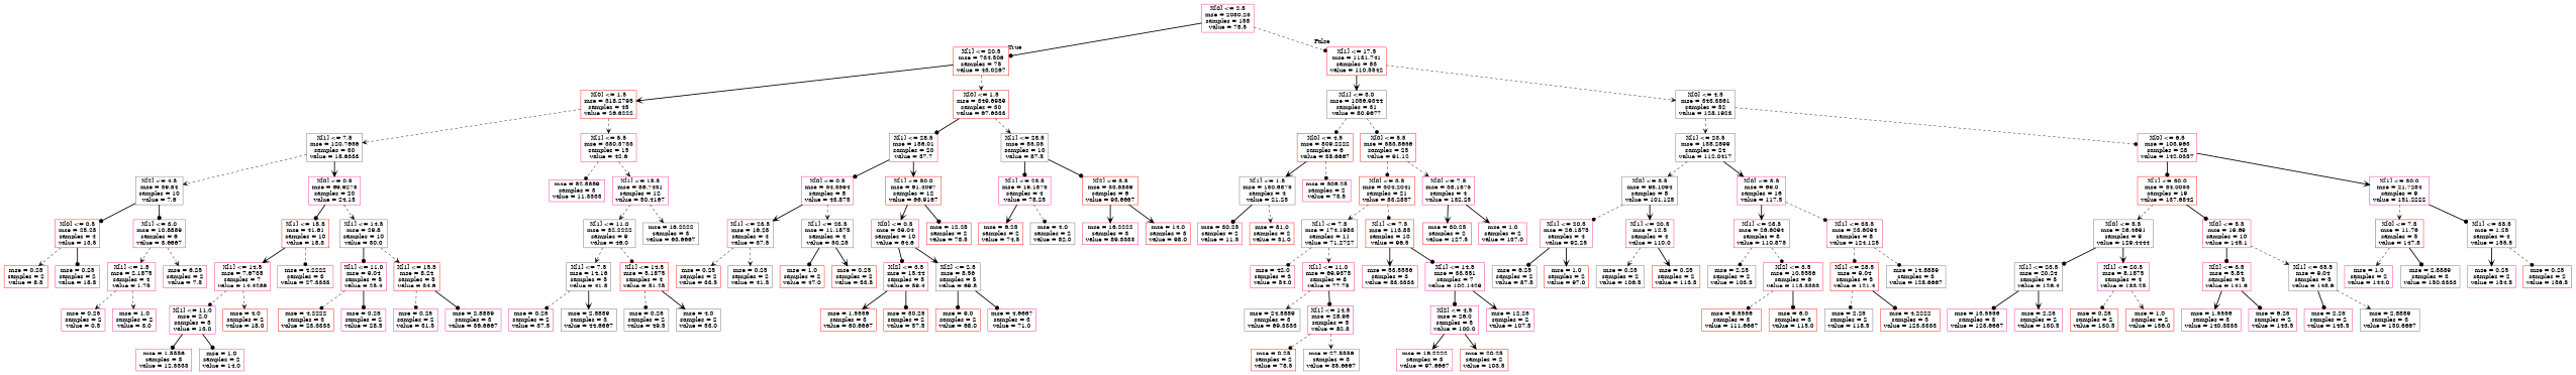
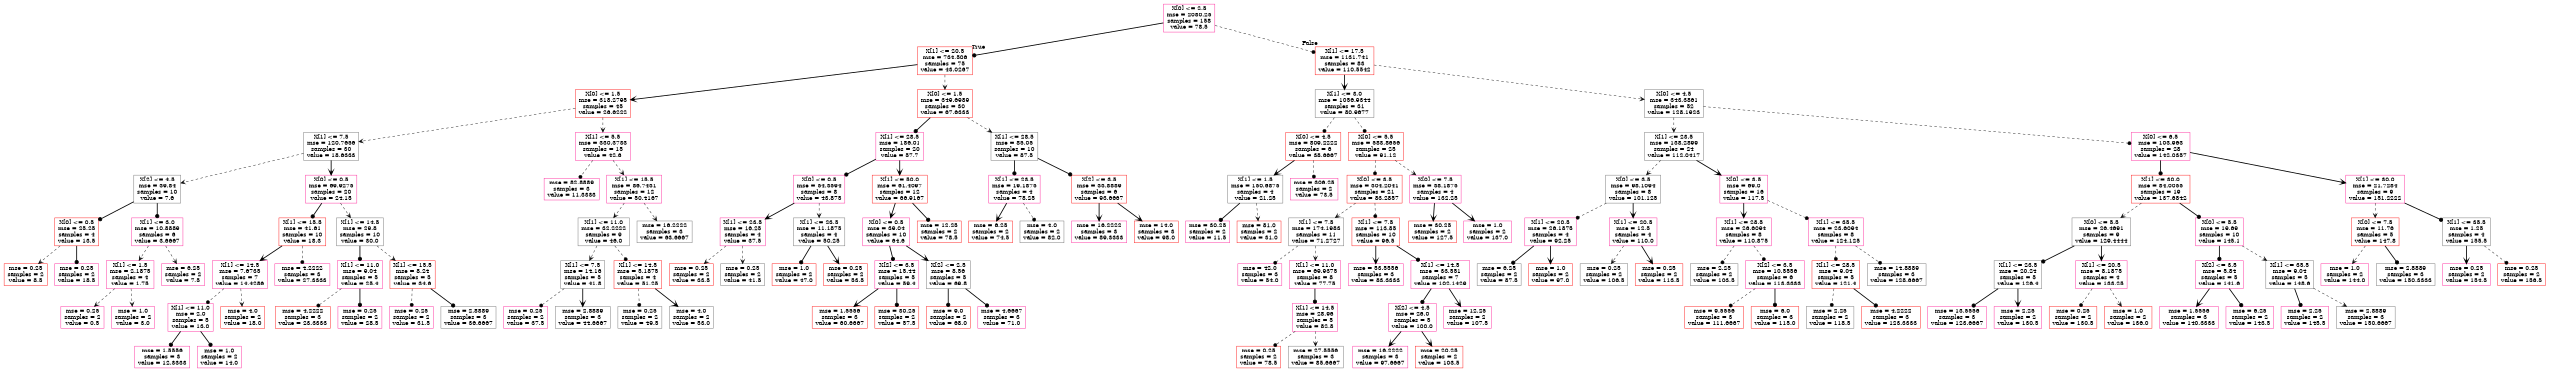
  digraph {
    node [color=deeppink shape=box]
    edge [arrowhead=vee style=bold]
    n1 [label="X[0] <= 2.5\nmse = 2080.25\nsamples = 158\nvalue = 78.5"]
    n2 [color=red label="X[1] <= 20.5\nmse = 734.506\nsamples = 75\nvalue = 43.0267"]
    n3 [color=red label="X[1] <= 17.5\nmse = 1131.741\nsamples = 83\nvalue = 110.5542"]
    n4 [color=red label="X[0] <= 1.5\nmse = 318.2795\nsamples = 45\nvalue = 26.6222"]
    n5 [color=red label="X[0] <= 1.5\nmse = 349.6989\nsamples = 30\nvalue = 67.6333"]
    n6 [color=gray40 label="X[1] <= 3.0\nmse = 1056.9344\nsamples = 31\nvalue = 80.9677"]
    n7 [color=gray40 label="X[0] <= 4.5\nmse = 343.3861\nsamples = 52\nvalue = 128.1923"]
    n8 [color=gray40 label="X[1] <= 7.5\nmse = 120.7656\nsamples = 30\nvalue = 18.6333"]
    n9 [label="X[1] <= 5.5\nmse = 330.3733\nsamples = 15\nvalue = 42.6"]
    n10 [label="X[1] <= 28.5\nmse = 186.01\nsamples = 20\nvalue = 57.7"]
    n11 [color=gray40 label="X[1] <= 28.5\nmse = 85.05\nsamples = 10\nvalue = 87.5"]
    n12 [color=gray40 label="X[2] <= 4.5\nmse = 39.84\nsamples = 10\nvalue = 7.6"]
    n13 [label="X[0] <= 0.5\nmse = 69.9275\nsamples = 20\nvalue = 24.15"]
    n14 [label="mse = 82.8889\nsamples = 3\nvalue = 11.3333"]
    n15 [label="X[1] <= 15.5\nmse = 86.7431\nsamples = 12\nvalue = 50.4167"]
    n16 [color=red label="X[0] <= 0.5\nmse = 25.25\nsamples = 4\nvalue = 13.5"]
    n17 [label="X[1] <= 3.0\nmse = 10.8889\nsamples = 6\nvalue = 3.6667"]
    n18 [color=red label="X[1] <= 15.5\nmse = 41.61\nsamples = 10\nvalue = 18.3"]
    n19 [color=gray40 label="X[1] <= 14.5\nmse = 29.8\nsamples = 10\nvalue = 30.0"]
    n20 [color=red label="mse = 0.25\nsamples = 2\nvalue = 8.5"]
    n21 [label="mse = 0.25\nsamples = 2\nvalue = 18.5"]
    n22 [label="X[1] <= 1.5\nmse = 2.1875\nsamples = 4\nvalue = 1.75"]
    n23 [label="mse = 6.25\nsamples = 2\nvalue = 7.5"]
    n24 [label="mse = 0.25\nsamples = 2\nvalue = 0.5"]
    n25 [label="mse = 1.0\nsamples = 2\nvalue = 3.0"]
    n26 [label="X[1] <= 14.5\nmse = 7.6735\nsamples = 7\nvalue = 14.4286"]
    n27 [label="mse = 4.2222\nsamples = 3\nvalue = 27.3333"]
    n28 [label="X[1] <= 11.0\nmse = 9.04\nsamples = 5\nvalue = 25.4"]
    n29 [color=red label="X[1] <= 15.5\nmse = 8.24\nsamples = 5\nvalue = 34.6"]
    n30 [label="X[1] <= 11.0\nmse = 2.0\nsamples = 5\nvalue = 13.0"]
    n31 [color=red label="mse = 4.0\nsamples = 2\nvalue = 18.0"]
    n32 [label="mse = 1.5556\nsamples = 3\nvalue = 12.3333"]
    n33 [label="mse = 1.0\nsamples = 2\nvalue = 14.0"]
    n34 [color=red label="mse = 4.2222\nsamples = 3\nvalue = 23.3333"]
    n35 [label="mse = 0.25\nsamples = 2\nvalue = 28.5"]
    n36 [label="mse = 0.25\nsamples = 2\nvalue = 31.5"]
-   n37 [label="mse = 2.8889\nsamples = 3\nvalue = 36.6667"]
+   n37 [color=gray40 label="mse = 2.8889\nsamples = 3\nvalue = 36.6667"]
    n38 [color=gray40 label="X[1] <= 11.0\nmse = 32.2222\nsamples = 9\nvalue = 46.0"]
    n39 [color=gray40 label="mse = 16.2222\nsamples = 3\nvalue = 63.6667"]
    n40 [color=gray40 label="X[1] <= 7.5\nmse = 14.16\nsamples = 5\nvalue = 41.8"]
    n41 [color=red label="X[1] <= 14.5\nmse = 5.1875\nsamples = 4\nvalue = 51.25"]
    n42 [label="mse = 0.25\nsamples = 2\nvalue = 37.5"]
    n43 [color=gray40 label="mse = 2.8889\nsamples = 3\nvalue = 44.6667"]
    n44 [color=gray40 label="mse = 0.25\nsamples = 2\nvalue = 49.5"]
    n45 [color=gray40 label="mse = 4.0\nsamples = 2\nvalue = 53.0"]
    n46 [label="X[0] <= 0.5\nmse = 54.3594\nsamples = 8\nvalue = 43.875"]
    n47 [color=red label="X[1] <= 50.0\nmse = 61.4097\nsamples = 12\nvalue = 66.9167"]
    n48 [label="X[1] <= 23.5\nmse = 19.1875\nsamples = 4\nvalue = 78.25"]
    n49 [color=red label="X[2] <= 3.5\nmse = 33.8889\nsamples = 6\nvalue = 93.6667"]
    n50 [label="X[1] <= 23.5\nmse = 16.25\nsamples = 4\nvalue = 37.5"]
    n51 [color=gray40 label="X[1] <= 23.5\nmse = 11.1875\nsamples = 4\nvalue = 50.25"]
    n52 [label="X[0] <= 0.5\nmse = 39.04\nsamples = 10\nvalue = 64.6"]
    n53 [color=red label="mse = 12.25\nsamples = 2\nvalue = 78.5"]
    n54 [color=red label="mse = 0.25\nsamples = 2\nvalue = 33.5"]
    n55 [color=gray40 label="mse = 0.25\nsamples = 2\nvalue = 41.5"]
    n56 [color=red label="mse = 1.0\nsamples = 2\nvalue = 47.0"]
    n57 [color=red label="mse = 0.25\nsamples = 2\nvalue = 53.5"]
    n58 [label="X[2] <= 3.5\nmse = 15.44\nsamples = 5\nvalue = 59.4"]
    n59 [color=gray40 label="X[2] <= 2.5\nmse = 8.56\nsamples = 5\nvalue = 69.8"]
    n60 [color=red label="mse = 1.5556\nsamples = 3\nvalue = 60.6667"]
    n61 [color=red label="mse = 30.25\nsamples = 2\nvalue = 57.5"]
    n62 [color=red label="mse = 9.0\nsamples = 2\nvalue = 68.0"]
    n63 [label="mse = 4.6667\nsamples = 3\nvalue = 71.0"]
    n64 [color=red label="mse = 6.25\nsamples = 2\nvalue = 74.5"]
    n65 [color=gray40 label="mse = 4.0\nsamples = 2\nvalue = 82.0"]
    n66 [label="mse = 16.2222\nsamples = 3\nvalue = 89.3333"]
    n67 [color=red label="mse = 14.0\nsamples = 3\nvalue = 98.0"]
    n68 [color=red label="X[0] <= 4.5\nmse = 809.2222\nsamples = 6\nvalue = 38.6667"]
    n69 [color=red label="X[0] <= 5.5\nmse = 583.8656\nsamples = 25\nvalue = 91.12"]
    n70 [color=gray40 label="X[1] <= 23.5\nmse = 138.2899\nsamples = 24\nvalue = 112.0417"]
    n71 [label="X[0] <= 6.5\nmse = 103.963\nsamples = 28\nvalue = 142.0357"]
    n72 [color=gray40 label="X[1] <= 1.5\nmse = 150.6875\nsamples = 4\nvalue = 21.25"]
    n73 [label="mse = 306.25\nsamples = 2\nvalue = 73.5"]
    n74 [color=red label="X[0] <= 3.5\nmse = 304.2041\nsamples = 21\nvalue = 83.2857"]
    n75 [label="X[0] <= 7.5\nmse = 38.1875\nsamples = 4\nvalue = 132.25"]
    n76 [label="mse = 30.25\nsamples = 2\nvalue = 11.5"]
    n77 [color=red label="mse = 81.0\nsamples = 2\nvalue = 31.0"]
    n78 [color=gray40 label="X[1] <= 7.5\nmse = 174.1983\nsamples = 11\nvalue = 71.2727"]
    n79 [color=red label="X[1] <= 7.5\nmse = 113.85\nsamples = 10\nvalue = 96.5"]
    n80 [color=red label="mse = 30.25\nsamples = 2\nvalue = 127.5"]
    n81 [label="mse = 1.0\nsamples = 2\nvalue = 137.0"]
    n82 [label="mse = 42.0\nsamples = 3\nvalue = 54.0"]
    n83 [label="X[1] <= 11.0\nmse = 69.9375\nsamples = 8\nvalue = 77.75"]
    n84 [label="mse = 53.5556\nsamples = 3\nvalue = 83.3333"]
    n85 [label="X[1] <= 14.5\nmse = 33.551\nsamples = 7\nvalue = 102.1429"]
-   n86 [color=gray40 label="mse = 24.8889\nsamples = 3\nvalue = 69.3333"]
    n87 [label="X[1] <= 14.5\nmse = 28.96\nsamples = 5\nvalue = 82.8"]
    n88 [color=red label="mse = 0.25\nsamples = 2\nvalue = 78.5"]
    n89 [color=gray40 label="mse = 27.5556\nsamples = 3\nvalue = 85.6667"]
    n90 [label="X[2] <= 4.5\nmse = 26.0\nsamples = 5\nvalue = 100.0"]
    n91 [label="mse = 12.25\nsamples = 2\nvalue = 107.5"]
    n92 [label="mse = 16.2222\nsamples = 3\nvalue = 97.6667"]
    n93 [color=red label="mse = 20.25\nsamples = 2\nvalue = 103.5"]
    n94 [color=gray40 label="X[0] <= 3.5\nmse = 98.1094\nsamples = 8\nvalue = 101.125"]
    n95 [label="X[0] <= 3.5\nmse = 69.0\nsamples = 16\nvalue = 117.5"]
    n96 [color=red label="X[1] <= 30.0\nmse = 84.0055\nsamples = 19\nvalue = 137.6842"]
    n97 [label="X[1] <= 30.0\nmse = 21.7284\nsamples = 9\nvalue = 151.2222"]
    n98 [label="X[1] <= 20.5\nmse = 26.1875\nsamples = 4\nvalue = 92.25"]
    n99 [label="X[1] <= 20.5\nmse = 12.5\nsamples = 4\nvalue = 110.0"]
    n100 [label="X[1] <= 28.5\nmse = 26.6094\nsamples = 8\nvalue = 110.875"]
    n101 [label="X[1] <= 35.5\nmse = 23.6094\nsamples = 8\nvalue = 124.125"]
    n102 [color=gray40 label="mse = 6.25\nsamples = 2\nvalue = 87.5"]
    n103 [color=red label="mse = 1.0\nsamples = 2\nvalue = 97.0"]
    n104 [color=gray40 label="mse = 0.25\nsamples = 2\nvalue = 106.5"]
    n105 [color=red label="mse = 0.25\nsamples = 2\nvalue = 113.5"]
    n106 [color=gray40 label="mse = 2.25\nsamples = 2\nvalue = 103.5"]
    n107 [label="X[2] <= 3.5\nmse = 10.5556\nsamples = 6\nvalue = 113.3333"]
    n108 [color=red label="X[1] <= 28.5\nmse = 9.04\nsamples = 5\nvalue = 121.4"]
    n109 [color=gray40 label="mse = 14.8889\nsamples = 3\nvalue = 128.6667"]
    n110 [color=red label="mse = 9.5556\nsamples = 3\nvalue = 111.6667"]
    n111 [color=red label="mse = 6.0\nsamples = 3\nvalue = 115.0"]
    n112 [color=gray40 label="mse = 2.25\nsamples = 2\nvalue = 118.5"]
    n113 [color=red label="mse = 4.2222\nsamples = 3\nvalue = 123.3333"]
    n114 [color=gray40 label="X[0] <= 5.5\nmse = 26.4691\nsamples = 9\nvalue = 129.4444"]
    n115 [label="X[0] <= 5.5\nmse = 19.69\nsamples = 10\nvalue = 145.1"]
    n116 [color=red label="X[0] <= 7.5\nmse = 11.76\nsamples = 5\nvalue = 147.8"]
    n117 [color=gray40 label="X[1] <= 35.5\nmse = 1.25\nsamples = 4\nvalue = 155.5"]
    n118 [color=gray40 label="X[1] <= 23.5\nmse = 20.24\nsamples = 5\nvalue = 126.4"]
    n119 [label="X[1] <= 20.5\nmse = 8.1875\nsamples = 4\nvalue = 133.25"]
    n120 [label="X[2] <= 3.5\nmse = 5.84\nsamples = 5\nvalue = 141.6"]
    n121 [color=gray40 label="X[1] <= 35.5\nmse = 9.04\nsamples = 5\nvalue = 148.6"]
    n122 [label="mse = 13.5556\nsamples = 3\nvalue = 123.6667"]
    n123 [label="mse = 2.25\nsamples = 2\nvalue = 130.5"]
    n124 [color=red label="mse = 0.25\nsamples = 2\nvalue = 130.5"]
    n125 [color=red label="mse = 1.0\nsamples = 2\nvalue = 136.0"]
    n126 [label="mse = 1.5556\nsamples = 3\nvalue = 140.3333"]
    n127 [label="mse = 6.25\nsamples = 2\nvalue = 143.5"]
    n128 [label="mse = 2.25\nsamples = 2\nvalue = 145.5"]
    n129 [color=gray40 label="mse = 2.8889\nsamples = 3\nvalue = 150.6667"]
    n130 [label="mse = 1.0\nsamples = 2\nvalue = 144.0"]
    n131 [color=gray40 label="mse = 2.8889\nsamples = 3\nvalue = 150.3333"]
    n132 [label="mse = 0.25\nsamples = 2\nvalue = 154.5"]
    n133 [color=red label="mse = 0.25\nsamples = 2\nvalue = 156.5"]
    n1 -> n2 [arrowhead=dot headlabel=True labelangle=45 labeldistance=2.5]
    n1 -> n3 [arrowhead=dot headlabel=False labelangle=-45 labeldistance=2.5 style=dashed]
    n2 -> n4
    n2 -> n5 [style=dashed]
    n3 -> n6
    n3 -> n7 [style=dashed]
    n4 -> n8 [style=dashed]
    n4 -> n9 [style=dashed]
    n5 -> n10 [arrowhead=dot]
    n5 -> n11 [style=dashed]
    n6 -> n68 [arrowhead=dot style=dashed]
    n6 -> n69 [arrowhead=dot style=dashed]
    n7 -> n70 [style=dashed]
    n7 -> n71 [arrowhead=dot style=dashed]
    n8 -> n12 [style=dashed]
    n8 -> n13
    n9 -> n14 [arrowhead=dot style=dashed]
    n9 -> n15 [style=dashed]
    n10 -> n46 [arrowhead=dot]
    n10 -> n47
    n11 -> n48 [arrowhead=dot]
    n11 -> n49 [arrowhead=dot]
    n12 -> n16 [arrowhead=dot]
    n12 -> n17 [arrowhead=dot]
    n13 -> n18 [arrowhead=dot]
    n13 -> n19 [style=dashed]
    n15 -> n38 [style=dashed]
    n15 -> n39 [style=dashed]
    n16 -> n20 [style=dashed]
    n16 -> n21 [arrowhead=dot]
    n17 -> n22 [style=dashed]
    n17 -> n23 [style=dashed]
    n18 -> n26
    n18 -> n27 [arrowhead=dot style=dashed]
    n19 -> n28 [arrowhead=dot]
    n19 -> n29 [style=dashed]
    n22 -> n24 [style=dashed]
    n22 -> n25 [style=dashed]
    n26 -> n30 [arrowhead=dot style=dashed]
    n26 -> n31 [style=dashed]
    n28 -> n34 [arrowhead=dot style=dashed]
    n28 -> n35 [arrowhead=dot]
    n29 -> n36 [arrowhead=dot style=dashed]
    n29 -> n37 [arrowhead=dot]
    n30 -> n32 [arrowhead=dot]
    n30 -> n33 [arrowhead=dot]
    n38 -> n40 [style=dashed]
    n38 -> n41 [arrowhead=dot style=dashed]
    n40 -> n42 [arrowhead=dot style=dashed]
    n40 -> n43
    n41 -> n44 [arrowhead=dot style=dashed]
    n41 -> n45
    n46 -> n50
    n46 -> n51 [style=dashed]
    n47 -> n52
    n47 -> n53 [arrowhead=dot]
    n48 -> n64
    n48 -> n65 [arrowhead=dot style=dashed]
    n49 -> n66
    n49 -> n67
    n50 -> n54 [style=dashed]
    n50 -> n55 [style=dashed]
    n51 -> n56 [arrowhead=dot]
    n51 -> n57
    n52 -> n58 [arrowhead=dot]
    n52 -> n59
    n58 -> n60
    n58 -> n61 [arrowhead=dot]
    n59 -> n62 [arrowhead=dot]
    n59 -> n63 [arrowhead=dot]
    n68 -> n72
    n68 -> n73 [arrowhead=dot style=dashed]
    n69 -> n74 [arrowhead=dot style=dashed]
    n69 -> n75 [style=dashed]
    n70 -> n94 [style=dashed]
    n70 -> n95
    n71 -> n96 [arrowhead=dot]
    n71 -> n97
    n72 -> n76 [arrowhead=dot]
    n72 -> n77 [style=dashed]
    n74 -> n78 [style=dashed]
    n74 -> n79 [arrowhead=dot style=dashed]
    n75 -> n80
    n75 -> n81
    n78 -> n82 [arrowhead=dot style=dashed]
    n78 -> n83 [style=dashed]
    n79 -> n84
    n79 -> n85 [arrowhead=dot]
-   n83 -> n86 [style=dashed]
    n83 -> n87 [arrowhead=dot]
    n85 -> n90 [arrowhead=dot]
    n85 -> n91
    n87 -> n88 [arrowhead=dot style=dashed]
    n87 -> n89 [style=dashed]
    n90 -> n92
    n90 -> n93
    n94 -> n98 [arrowhead=dot style=dashed]
    n94 -> n99
    n95 -> n100
    n95 -> n101 [arrowhead=dot style=dashed]
    n96 -> n114 [style=dashed]
    n96 -> n115 [arrowhead=dot]
    n97 -> n116 [style=dashed]
    n97 -> n117 [arrowhead=dot]
    n98 -> n102 [arrowhead=dot]
    n98 -> n103
    n99 -> n104 [style=dashed]
    n99 -> n105
    n100 -> n106 [arrowhead=dot style=dashed]
    n100 -> n107 [arrowhead=dot style=dashed]
    n101 -> n108 [arrowhead=dot style=dashed]
    n101 -> n109 [arrowhead=dot style=dashed]
    n107 -> n110 [arrowhead=dot style=dashed]
    n107 -> n111 [arrowhead=dot]
    n108 -> n112 [arrowhead=dot style=dashed]
    n108 -> n113 [arrowhead=dot]
    n114 -> n118 [arrowhead=dot]
    n114 -> n119
    n115 -> n120 [arrowhead=dot]
    n115 -> n121 [style=dashed]
    n116 -> n130 [style=dashed]
    n116 -> n131 [arrowhead=dot]
    n117 -> n132
    n117 -> n133 [arrowhead=dot style=dashed]
    n118 -> n122 [arrowhead=dot]
    n118 -> n123
    n119 -> n124 [arrowhead=dot style=dashed]
    n119 -> n125 [style=dashed]
    n120 -> n126
    n120 -> n127 [arrowhead=dot]
    n121 -> n128 [arrowhead=dot]
    n121 -> n129 [style=dashed]
  }
